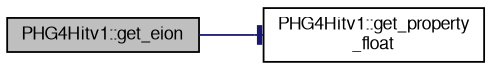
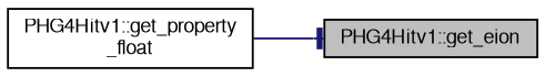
  digraph {
    rankdir=LR
    node [color=black fontname=FreeSans fontsize=10 shape=record]
    n1 [fillcolor=grey75 fontcolor=black height=0.2 label="PHG4Hitv1::get_eion" style=filled width=0.4]
    n2 [height=0.2 label="PHG4Hitv1::get_property\l_float" width=0.4]
-   n1 -> n2 [color=midnightblue fontname=FreeSans fontsize=10 labelfontname=FreeSans labelfontsize=10 style=solid arrowhead=tee]
+   n2 -> n1 [color=midnightblue fontname=FreeSans fontsize=10 labelfontname=FreeSans labelfontsize=10 style=solid arrowhead=tee]
  }
